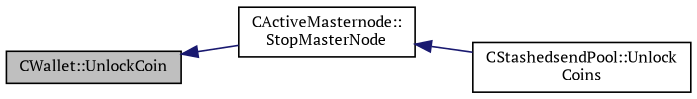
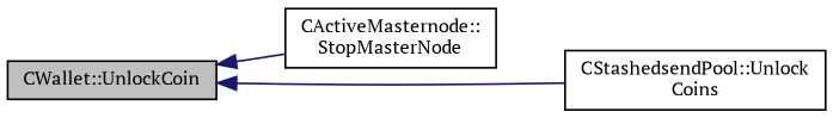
  digraph {
    fontname="PT Serif"
    rankdir=LR
    node [color=black fillcolor=white fontname="PT Serif" fontsize=10 shape=record style=filled]
    edge [color=midnightblue dir=back fontname="PT Serif" fontsize=10 labelfontname=Helvetica labelfontsize=10 style=solid]
    n1 [fillcolor=grey75 fontcolor=black height=0.2 label="CWallet::UnlockCoin" width=0.4]
    n2 [height=0.2 label="CActiveMasternode::\lStopMasterNode" width=0.4]
    n3 [height=0.2 label="CStashedsendPool::Unlock\lCoins" width=0.4]
    n1 -> n2
-   n2 -> n3
+   n1 -> n3
  }
